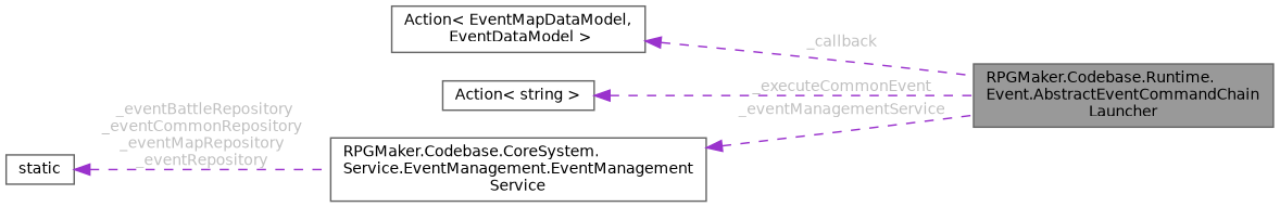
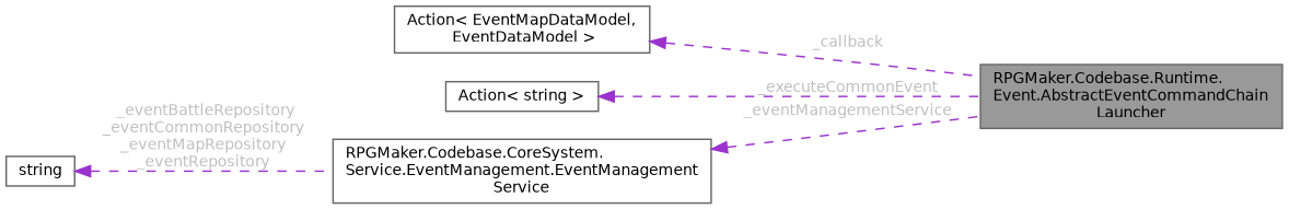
  digraph {
    rankdir=LR
    node [color=gray40 fillcolor=white fontname=Helvetica fontsize=10 shape=box style=filled]
    edge [color=darkorchid3 dir=back fontcolor=grey fontname=Helvetica fontsize=10 labelfontname=Helvetica labelfontsize=10 style=dashed]
    n1 [fillcolor=grey60 fontcolor=black height=0.2 label="RPGMaker.Codebase.Runtime.\lEvent.AbstractEventCommandChain\lLauncher" width=0.4]
    n2 [height=0.2 label="Action\< EventMapDataModel,\l EventDataModel \>" width=0.4]
    n3 [height=0.2 label="Action\< string \>" width=0.4]
    n4 [height=0.2 label="RPGMaker.Codebase.CoreSystem.\lService.EventManagement.EventManagement\lService" width=0.4]
-   n5 [height=0.2 label=static width=0.4]
+   n5 [height=0.2 label=string width=0.4]
    n2 -> n1 [label=" _callback"]
    n3 -> n1 [label=" _executeCommonEvent"]
    n4 -> n1 [label=" _eventManagementService"]
    n5 -> n4 [label=" _eventBattleRepository\n_eventCommonRepository\n_eventMapRepository\n_eventRepository"]
  }
